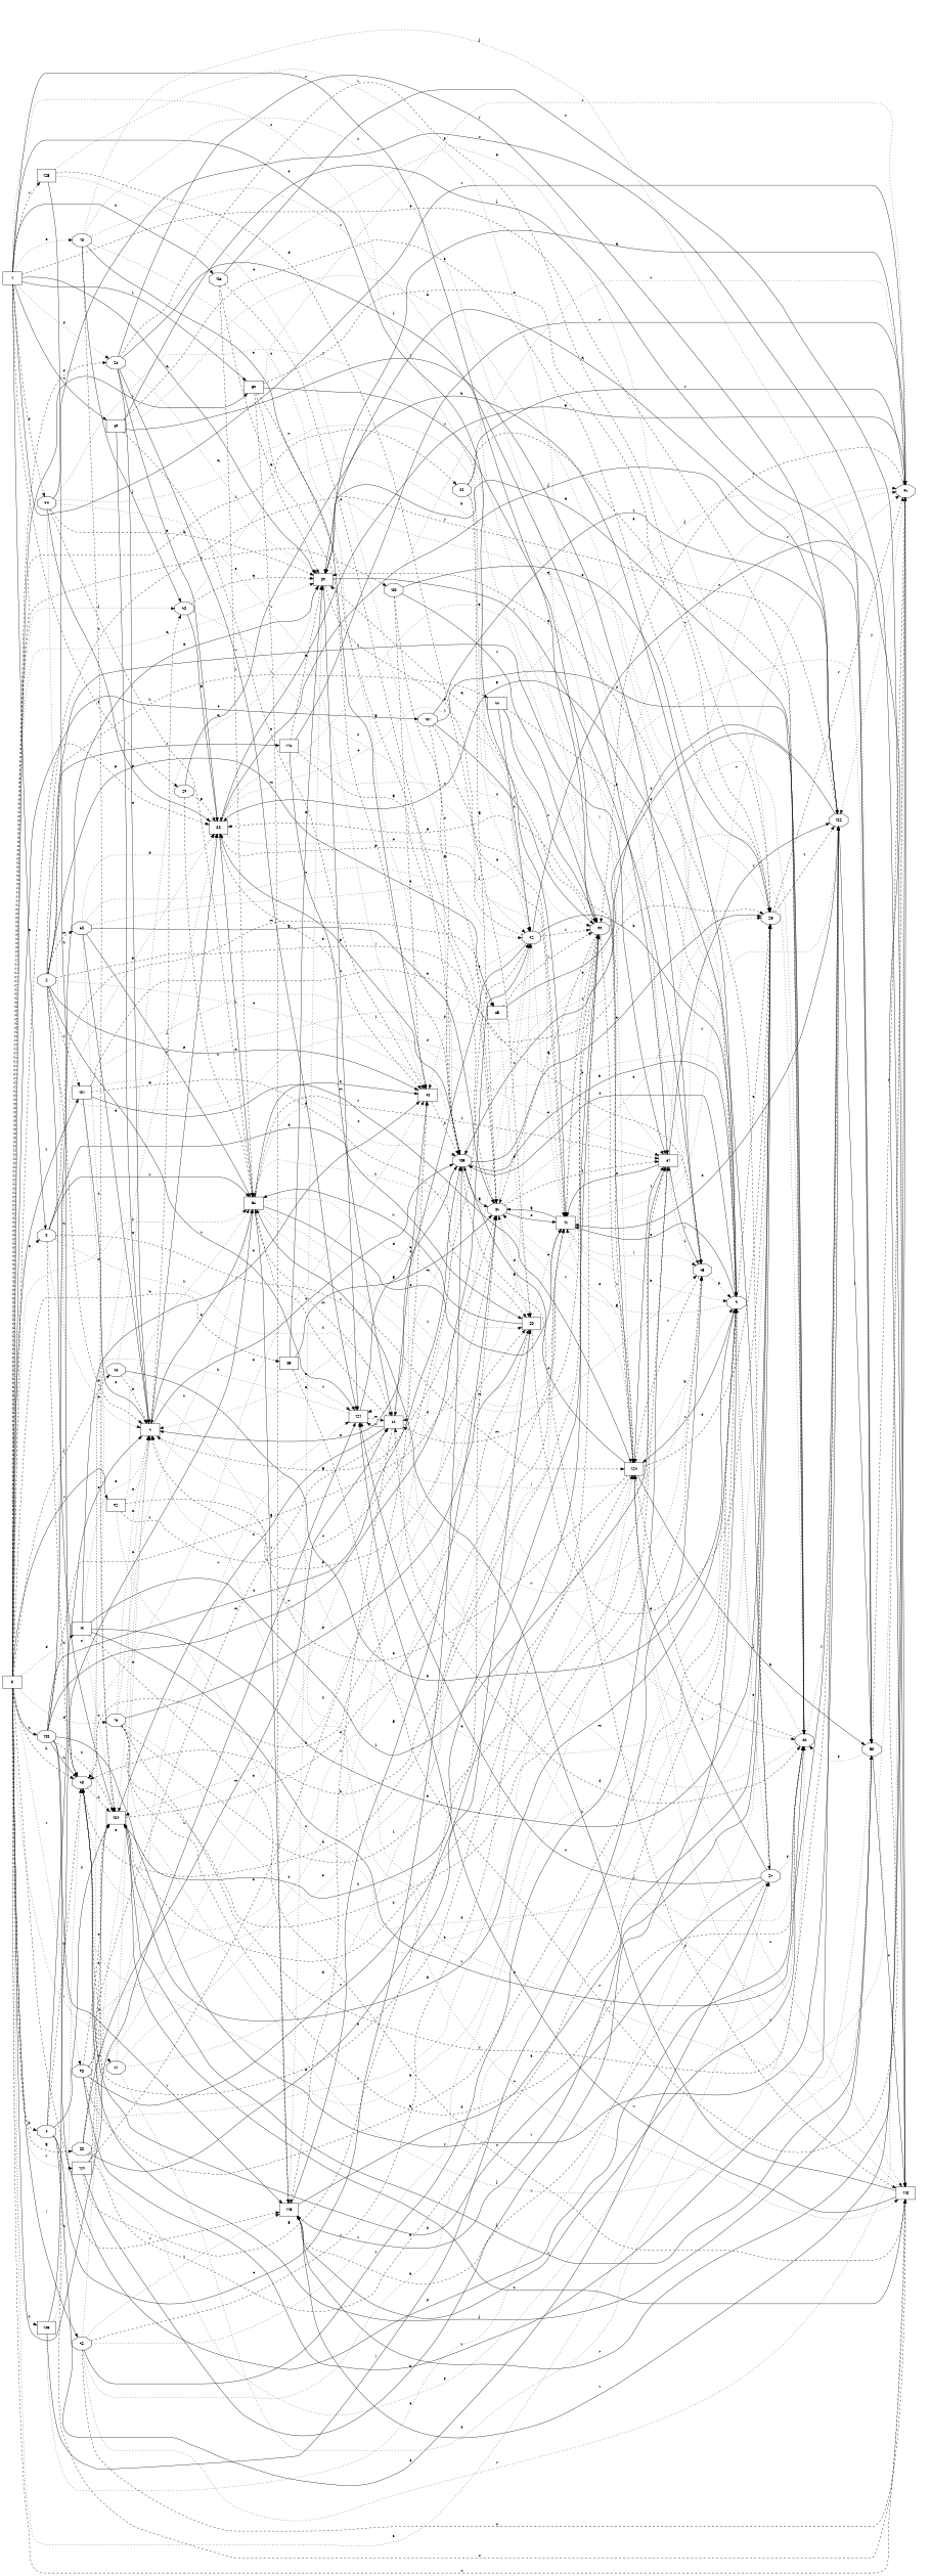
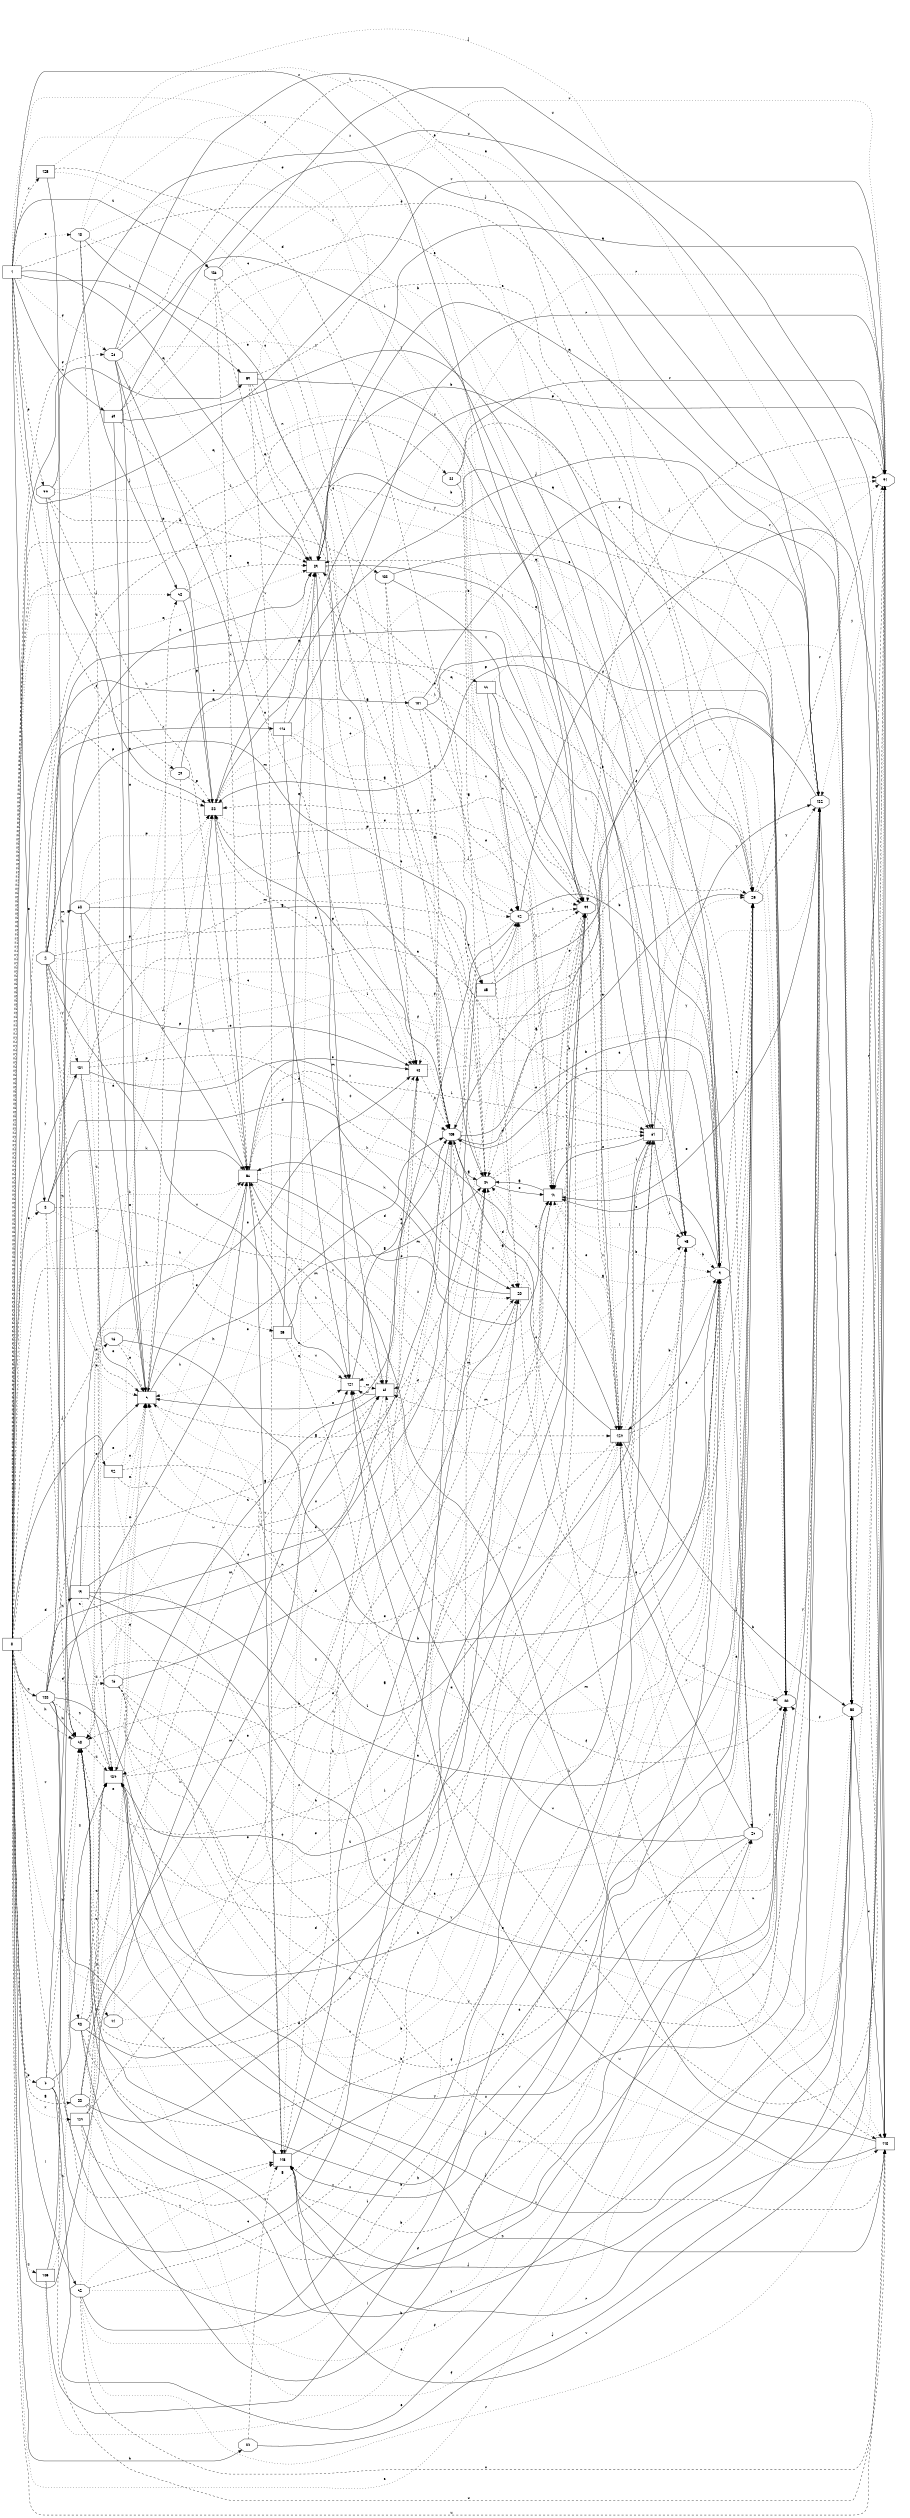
  strict digraph {
    fontname="Patrick Hand"
    rankdir=LR
    node [fontname="Patrick Hand" shape=octagon]
    edge [fontname="Patrick Hand" style=solid]
    0 [shape=box]
    3
    7
    16
    19 [shape=box]
    24
    26
    33
    35 [shape=box]
+   37
    40
    41
    42
    46
    48
    56 [shape=box]
    n17 [label=38]
    59 [shape=box]
    83 [shape=box]
    89 [shape=box]
    92 [shape=box]
    93
    101
    108
    110 [shape=box]
    115 [shape=box]
    121 [shape=box]
    124 [shape=box]
    131 [shape=box]
    133
    135 [shape=box]
    30
    4 [shape=box]
    65 [shape=box]
    20 [shape=box]
    127 [shape=box]
    105
    137 [shape=box]
    45
    61 [shape=box]
    132
    25
    50
    78 [shape=box]
    9
-   67 [shape=box]
-   94
+   67 [shape=box label=68]
+   94 [label=91]
    34
    72
    99
    14 [shape=box]
    1 [shape=box]
    10
    29
    69 [shape=box]
    77
    125 [shape=box]
    136
    2
    44 [shape=box]
    63
    126 [shape=box]
    0 -> 3 [label=a style=dotted]
    0 -> 7 [label=b style=dashed]
    0 -> 16 [label=d style=dotted]
    0 -> 19 [label=d style=dotted]
    0 -> 24 [label=e style=dotted]
    0 -> 26 [label=f style=dashed]
    0 -> 33 [label=g style=dashed]
    0 -> 35 [label=h style=dashed]
+   0 -> 37 [label=h]
    0 -> 40 [label=h style=dashed]
    0 -> 41 [label=i style=dotted]
    0 -> 42 [label=i]
    0 -> 46 [label=j style=dashed]
    0 -> 48 [label=j style=dotted]
    0 -> 56 [label=k style=dotted]
    0 -> n17 [label=l style=dashed]
    0 -> 59 [label=l]
    0 -> 83 [label=p style=dashed]
    0 -> 89 [label=q style=dotted]
    0 -> 92 [label=r]
    0 -> 93 [label=r style=dotted]
    0 -> 101 [label=t]
    0 -> 108 [label=u style=dashed]
    0 -> 110 [label=u style=dashed]
    0 -> 115 [label=v style=dashed]
    0 -> 121 [label=w]
    0 -> 124 [label=x style=dotted]
    0 -> 131 [label=y]
    0 -> 133 [label=z]
    0 -> 135 [label=z style=dotted]
    3 -> 40 [label=h style=dashed]
    3 -> 56 [label=k]
    3 -> 30 [label=f style=dotted]
    3 -> 4 [label=a style=dotted]
    3 -> 65 [label=m style=dashed]
    3 -> 20 [label=d]
    3 -> 127 [label=x style=dashed]
    7 -> 24 [label=e]
    7 -> 40 [label=h style=dashed]
    7 -> 110 [label=u style=dashed]
    7 -> 4 [label=a]
    7 -> 105 [label=t]
    7 -> 137 [label=z]
    16 -> 56 [label=k style=dotted]
    16 -> 30 [label=f style=dashed]
    16 -> 4 [label=a style=dotted]
    16 -> 20 [label=d]
    16 -> 45 [label=i style=dashed]
    16 -> 61 [label=l style=dashed]
    16 -> 132 [label=y style=dashed]
    16 -> 25 [label=e style=dotted]
    16 -> 50 [label=j style=dotted]
    19 -> 110 [label=u style=dashed]
    19 -> 4 [label=a style=dotted]
    19 -> 137 [label=z style=dotted]
    19 -> 61 [label=l]
    19 -> 132 [label=y]
    19 -> 25 [label=e]
    19 -> 78 [label=o]
    24 -> 40 [label=h]
    24 -> 83 [label=p]
    24 -> 89 [label=q style=dashed]
    24 -> 115 [label=v style=dashed]
    24 -> 121 [label=w]
    24 -> 30 [label=f style=dotted]
    24 -> 127 [label=x]
    26 -> 83 [label=p]
    26 -> 89 [label=q style=dotted]
    26 -> 121 [label=w]
    26 -> 4 [label=a]
    26 -> 61 [label=l]
    26 -> 132 [label=y]
    26 -> 25 [label=e style=dashed]
    33 -> 20 [label=d]
    33 -> 137 [label=z style=dashed]
    33 -> 78 [label=o style=dotted]
    33 -> 9 [label=b style=dashed]
    33 -> 67 [label=m]
    35 -> 89 [label=q]
    35 -> 121 [label=w style=dotted]
    35 -> 94 [label=r style=dashed]
    35 -> 34 [label=g]
+   37 -> 115 [label=v style=dashed]
+   37 -> 50 [label=j]
    40 -> 137 [label=z style=dashed]
    40 -> 50 [label=j]
    40 -> 78 [label=o style=dotted]
    40 -> 9 [label=b style=dotted]
    40 -> 72 [label=n style=dotted]
    41 -> 30 [label=f style=dotted]
    41 -> 4 [label=a style=dotted]
    41 -> 20 [label=d style=dotted]
    41 -> 105 [label=t style=dotted]
    42 -> 110 [label=u style=dashed]
    42 -> 115 [label=v style=dotted]
    42 -> 127 [label=x style=dotted]
    42 -> 137 [label=z style=dotted]
    42 -> 61 [label=l]
    42 -> 9 [label=b style=dotted]
    42 -> 94 [label=r style=dotted]
    42 -> 99 [label=s style=dashed]
    46 -> 89 [label=q style=dotted]
    46 -> 110 [label=u style=dotted]
    46 -> 4 [label=a style=dashed]
    46 -> 9 [label=b]
    48 -> 83 [label=p]
    48 -> 89 [label=q style=dashed]
    48 -> 9 [label=b style=dotted]
    48 -> 72 [label=n style=dotted]
    56 -> 115 [label=v]
    56 -> 4 [label=a]
    56 -> 20 [label=d style=dotted]
    56 -> 105 [label=t style=dotted]
    56 -> 45 [label=i style=dotted]
    56 -> 61 [label=l style=dashed]
    56 -> 78 [label=o]
    56 -> 67 [label=m style=dashed]
    56 -> 99 [label=s style=dotted]
    56 -> 14 [label=c]
    n17 -> 30 [label=f style=dashed]
    n17 -> 94 [label=r]
    n17 -> 34 [label=g style=dashed]
    n17 -> 72 [label=n style=dotted]
    59 -> 115 [label=v style=dashed]
    59 -> 127 [label=x]
    59 -> 105 [label=t style=dashed]
    59 -> 25 [label=e style=dashed]
    59 -> 94 [label=r style=dotted]
    59 -> 34 [label=g style=dashed]
    83 -> 56 [label=k]
    83 -> 61 [label=l style=dotted]
    83 -> 50 [label=j]
    83 -> 78 [label=o style=dashed]
    83 -> 9 [label=b style=dotted]
    83 -> 14 [label=c style=dotted]
    89 -> 121 [label=w]
    89 -> 45 [label=i]
    89 -> 14 [label=c style=dashed]
    92 -> 56 [label=k style=dotted]
    92 -> 30 [label=f style=dotted]
    92 -> 4 [label=a style=dotted]
    92 -> 20 [label=d style=dashed]
    92 -> 72 [label=n style=dashed]
    93 -> 83 [label=p style=dotted]
    93 -> 30 [label=f style=dotted]
    93 -> 127 [label=x style=dotted]
    93 -> 137 [label=z style=dashed]
    93 -> 132 [label=y]
    93 -> 9 [label=b style=dashed]
    93 -> 67 [label=m style=dashed]
    93 -> 99 [label=s]
    93 -> 14 [label=c style=dotted]
    101 -> 30 [label=f]
    101 -> 105 [label=t style=dashed]
    101 -> 132 [label=y]
    101 -> 99 [label=s]
    101 -> 14 [label=c style=dashed]
    108 -> 25 [label=e]
    108 -> 78 [label=o style=dashed]
    108 -> 94 [label=r style=dotted]
    108 -> 34 [label=g style=dashed]
    108 -> 99 [label=s]
    110 -> 56 [label=k]
    110 -> 121 [label=w]
    110 -> 127 [label=x style=dotted]
    110 -> 137 [label=z]
    115 -> 89 [label=q style=dotted]
    115 -> 25 [label=e]
    115 -> 94 [label=r]
    115 -> 34 [label=g]
    121 -> 40 [label=h style=dotted]
    121 -> 105 [label=t]
    121 -> 45 [label=i style=dotted]
    121 -> 67 [label=m style=dashed]
    124 -> 121 [label=w style=dotted]
    124 -> 4 [label=a style=dotted]
    124 -> 137 [label=z style=dashed]
    124 -> 78 [label=o style=dashed]
    124 -> 9 [label=b]
    124 -> 34 [label=g style=dashed]
    131 -> 30 [label=f style=dotted]
    131 -> 4 [label=a]
    131 -> 20 [label=d style=dashed]
    131 -> 127 [label=x]
    131 -> 137 [label=z style=dotted]
    131 -> 61 [label=l style=dotted]
    131 -> 25 [label=e style=dashed]
    133 -> 40 [label=h]
    133 -> 83 [label=p style=dotted]
    133 -> 89 [label=q]
    133 -> 115 [label=v]
    133 -> 30 [label=f]
    133 -> 105 [label=t]
    133 -> 137 [label=z style=dashed]
    133 -> 132 [label=y]
    133 -> 34 [label=g style=dashed]
    133 -> 72 [label=n]
    135 -> 40 [label=h style=dotted]
    135 -> 56 [label=k]
    135 -> 45 [label=i]
    135 -> 25 [label=e style=dotted]
    30 -> 89 [label=q]
    30 -> 115 [label=v]
    30 -> 127 [label=x style=dashed]
    30 -> 132 [label=y style=dotted]
    30 -> 9 [label=b style=dotted]
    30 -> 67 [label=m style=dotted]
    4 -> 48 [label=j style=dashed]
    4 -> 83 [label=p]
    4 -> 105 [label=t]
    4 -> 34 [label=g style=dashed]
    65 -> 30 [label=f]
    65 -> 20 [label=d style=dotted]
    65 -> 99 [label=s style=dashed]
    20 -> 40 [label=h style=dashed]
    20 -> 56 [label=k]
    20 -> 25 [label=e style=dashed]
    20 -> 34 [label=g style=dotted]
    20 -> 14 [label=c style=dotted]
    127 -> 40 [label=h style=dashed]
    127 -> 83 [label=p style=dashed]
    127 -> 110 [label=u style=dotted]
    127 -> 4 [label=a style=dashed]
    127 -> 105 [label=t]
    127 -> 61 [label=l]
    127 -> 25 [label=e style=dashed]
    127 -> 50 [label=j]
    127 -> 9 [label=b style=dotted]
    127 -> 14 [label=c style=dotted]
    105 -> 83 [label=p]
    105 -> 110 [label=u style=dashed]
    105 -> 4 [label=a style=dotted]
    105 -> 25 [label=e]
    105 -> 9 [label=b]
    105 -> 67 [label=m style=dotted]
    105 -> 94 [label=r style=dotted]
    105 -> 34 [label=g]
    137 -> 4 [label=a style=dotted]
    137 -> 50 [label=j]
    137 -> 9 [label=b]
    137 -> 14 [label=c style=dashed]
    45 -> 121 [label=w style=dotted]
    45 -> 127 [label=x style=dashed]
    45 -> 61 [label=l style=dotted]
    45 -> 9 [label=b style=dotted]
    61 -> 137 [label=z style=dashed]
    61 -> 45 [label=i]
    61 -> 132 [label=y]
    61 -> 94 [label=r style=dotted]
    61 -> 14 [label=c]
    132 -> 89 [label=q]
    132 -> 105 [label=t]
    132 -> 50 [label=j]
    132 -> 14 [label=c]
    25 -> 89 [label=q style=dotted]
    25 -> 115 [label=v]
    25 -> 4 [label=a style=dotted]
    25 -> 132 [label=y style=dashed]
    25 -> 94 [label=r style=dashed]
    50 -> 110 [label=u]
    50 -> 30 [label=f style=dotted]
    50 -> 4 [label=a style=dotted]
    50 -> 94 [label=r style=dashed]
    78 -> 105 [label=t style=dashed]
    78 -> 9 [label=b style=dotted]
    9 -> 24 [label=e style=dotted]
    9 -> 127 [label=x]
    9 -> 105 [label=t]
    9 -> 25 [label=e style=dashed]
    9 -> 34 [label=g style=dotted]
    9 -> 14 [label=c]
    67 -> 56 [label=k style=dashed]
    67 -> 115 [label=v style=dashed]
    67 -> 121 [label=w]
    67 -> 30 [label=f style=dashed]
    67 -> 137 [label=z]
    67 -> 78 [label=o]
    94 -> 83 [label=p]
    94 -> 89 [label=q]
    94 -> 115 [label=v]
    94 -> 121 [label=w style=dotted]
    94 -> 132 [label=y style=dotted]
    94 -> 99 [label=s style=dashed]
    34 -> 56 [label=k style=dotted]
    34 -> 20 [label=d style=dotted]
    34 -> 127 [label=x style=dotted]
    34 -> 61 [label=l style=dashed]
    34 -> 25 [label=e style=dotted]
    34 -> 72 [label=n style=dotted]
    34 -> 14 [label=c]
    72 -> 83 [label=p style=dashed]
    72 -> 110 [label=u]
    72 -> 4 [label=a]
    72 -> 137 [label=z style=dotted]
    72 -> 78 [label=o style=dotted]
    72 -> 9 [label=b]
    72 -> 99 [label=s style=dashed]
    72 -> 14 [label=c style=dotted]
    99 -> 40 [label=h style=dashed]
    99 -> 89 [label=q style=dashed]
    99 -> 127 [label=x style=dashed]
    99 -> 137 [label=z]
    99 -> 67 [label=m style=dashed]
    99 -> 34 [label=g style=dashed]
    99 -> 14 [label=c style=dotted]
    14 -> 40 [label=h style=dashed]
    14 -> 45 [label=i style=dotted]
    14 -> 132 [label=y style=dotted]
    14 -> 9 [label=b style=dotted]
    14 -> 67 [label=m style=dotted]
    14 -> 94 [label=r style=dotted]
    14 -> 34 [label=g]
    14 -> 99 [label=s style=dashed]
    1 -> 3 [label=a]
    1 -> 26 [label=f style=dotted]
    1 -> 59 [label=l]
    1 -> 89 [label=q]
    1 -> 30 [label=f style=dashed]
    1 -> 94 [label=r]
    1 -> 72 [label=n style=dotted]
    1 -> 99 [label=s]
-   1 -> 14 [label=c]
+   1 -> 14 [label=c style=dotted]
    1 -> 10 [label=c style=dotted]
    1 -> 29 [label=f style=dashed]
    1 -> 69 [label=n]
    1 -> 77 [label=o style=dashed]
    1 -> 125 [label=x style=dashed]
    1 -> 136 [label=z]
    10 -> 48 [label=j]
    10 -> 127 [label=x style=dotted]
    10 -> 105 [label=t style=dotted]
    10 -> 137 [label=z style=dashed]
    10 -> 50 [label=j style=dotted]
    10 -> 78 [label=o]
    10 -> 99 [label=s style=dotted]
    29 -> 56 [label=k style=dashed]
    29 -> 83 [label=p style=dashed]
    29 -> 9 [label=b]
    69 -> 4 [label=a]
    69 -> 45 [label=i]
    69 -> 25 [label=e style=dashed]
    69 -> 50 [label=j]
    69 -> 78 [label=o style=dashed]
    69 -> 9 [label=b style=dotted]
    77 -> 40 [label=h style=dotted]
    77 -> 56 [label=k style=dashed]
    77 -> 83 [label=p]
    77 -> 89 [label=q style=dashed]
    77 -> 110 [label=u]
    77 -> 78 [label=o style=dotted]
    77 -> 72 [label=n style=dotted]
    77 -> 99 [label=s style=dotted]
    125 -> 40 [label=h]
    125 -> 20 [label=d style=dashed]
    125 -> 105 [label=t style=dotted]
    125 -> 61 [label=l style=dotted]
    136 -> 56 [label=k style=dashed]
    136 -> 89 [label=q style=dashed]
    136 -> 110 [label=u]
    136 -> 105 [label=t style=dashed]
    136 -> 25 [label=e style=dotted]
    2 -> 121 [label=w]
    2 -> 131 [label=y style=dashed]
    2 -> 30 [label=f style=dotted]
    2 -> 4 [label=a style=dashed]
    2 -> 65 [label=m]
    2 -> 105 [label=t style=dotted]
    2 -> 137 [label=z]
    2 -> 45 [label=i style=dashed]
    2 -> 61 [label=l]
    2 -> 132 [label=y style=dashed]
    2 -> 78 [label=o]
    2 -> 44 [label=i style=dashed]
    2 -> 63 [label=m style=dashed]
    2 -> 126 [label=x]
    44 -> 45 [label=i style=dotted]
    44 -> 50 [label=j style=dotted]
    44 -> 9 [label=b style=dashed]
    44 -> 72 [label=n]
    44 -> 99 [label=s]
    63 -> 56 [label=k]
    63 -> 83 [label=p style=dotted]
    63 -> 4 [label=a]
    63 -> 137 [label=z style=dotted]
    63 -> 50 [label=j style=dotted]
    63 -> 34 [label=g]
    63 -> 72 [label=n style=dotted]
    126 -> 89 [label=q style=dashed]
    126 -> 67 [label=m]
    126 -> 94 [label=r]
    126 -> 34 [label=g style=dashed]
    126 -> 99 [label=s style=dotted]
  }
